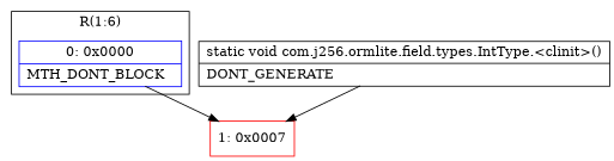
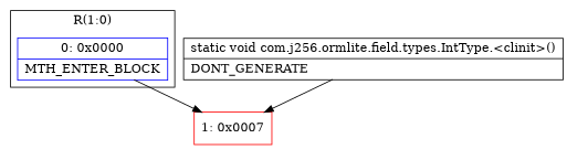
  digraph {
    node [shape=record]
-   n1 [color=blue label="{0\:\ 0x0000|MTH_DONT_BLOCK\l}"]
+   n1 [color=blue label="{0\:\ 0x0000|MTH_ENTER_BLOCK\l}"]
    n2 [color=red label="{1\:\ 0x0007}"]
    n3 [label="{static void com.j256.ormlite.field.types.IntType.\<clinit\>()  | DONT_GENERATE\l}"]
    subgraph cluster_1 {
-     label="R(1:6)"
+     label="R(1:0)"
      n1
    }
    n1 -> n2
    n3 -> n2
  }
